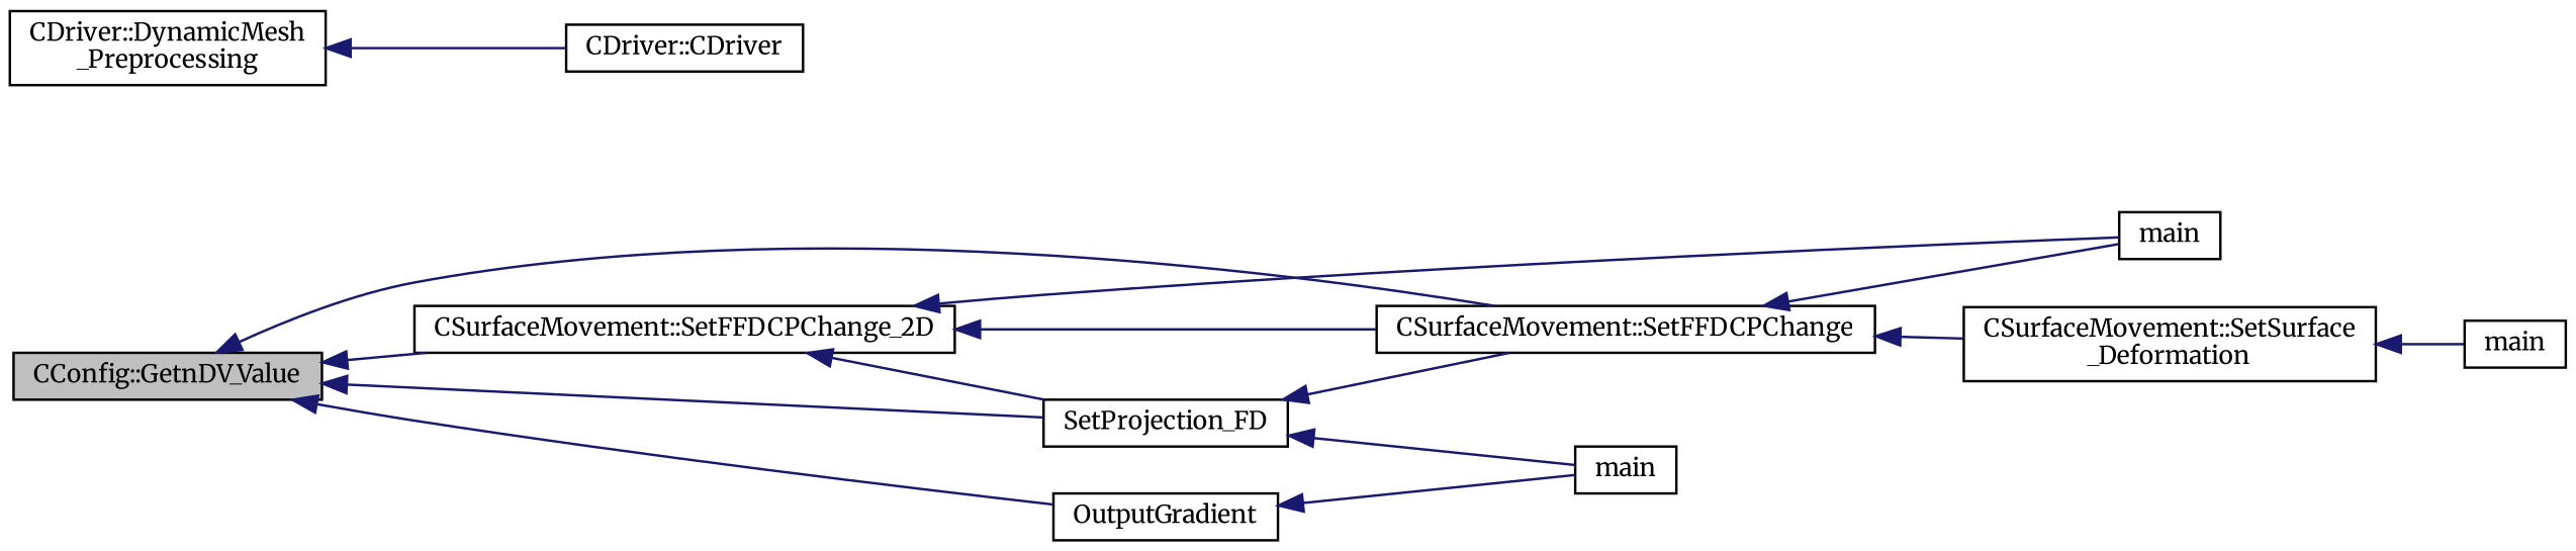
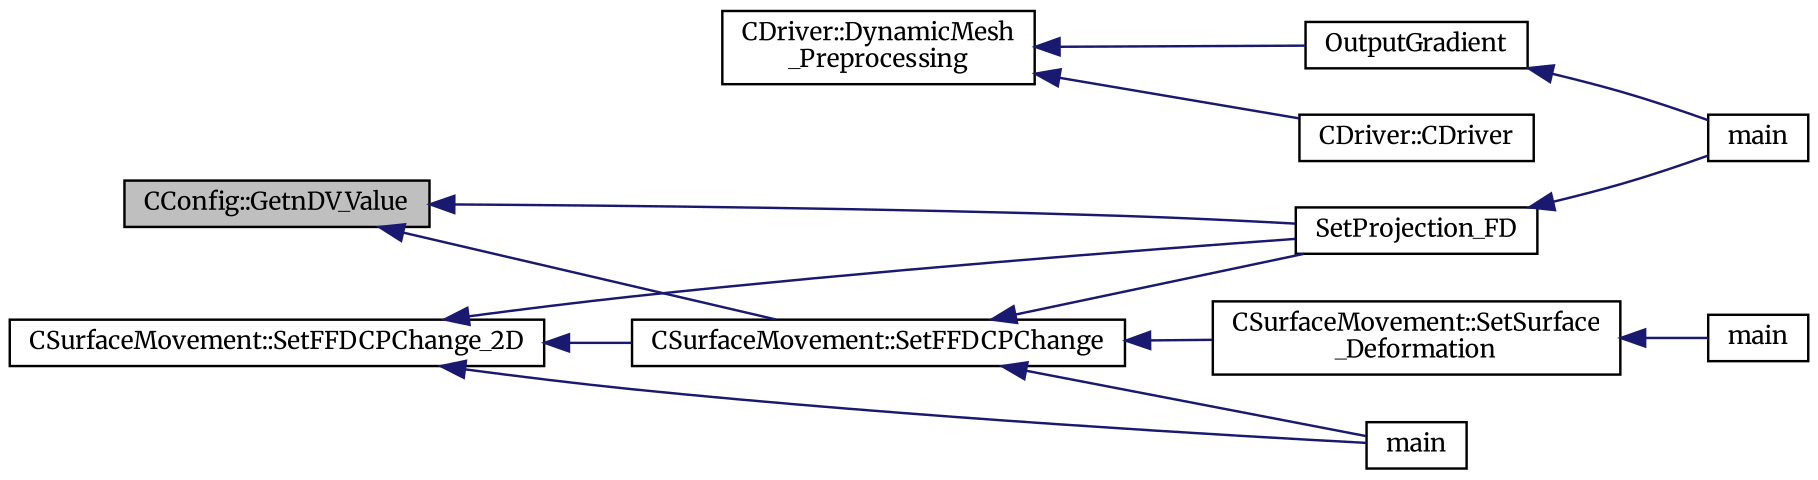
  digraph {
    fontname=Merriweather
    rankdir=LR
    node [color=black fillcolor=white fontname=Merriweather fontsize=10 shape=record style=filled]
    edge [color=midnightblue dir=back fontname=Merriweather fontsize=10 labelfontname=Helvetica labelfontsize=10 style=solid]
    n1 [fillcolor=grey75 fontcolor=black height=0.2 label="CConfig::GetnDV_Value" width=0.4]
    n2 [height=0.2 label="CSurfaceMovement::SetFFDCPChange_2D" width=0.4]
    n3 [height=0.2 label=SetProjection_FD width=0.4]
    n4 [height=0.2 label="CSurfaceMovement::SetFFDCPChange" width=0.4]
    n5 [height=0.2 label=OutputGradient width=0.4]
    n6 [height=0.2 label=main width=0.4]
    n7 [height=0.2 label=main width=0.4]
    n8 [height=0.2 label="CSurfaceMovement::SetSurface\l_Deformation" width=0.4]
    n9 [height=0.2 label="CDriver::DynamicMesh\l_Preprocessing" width=0.4]
    n10 [height=0.2 label="CDriver::CDriver" width=0.4]
    n11 [height=0.2 label=main width=0.4]
-   n1 -> n2
    n1 -> n3
    n1 -> n4
-   n1 -> n5
+   n9 -> n5
    n2 -> n3
    n2 -> n4
    n2 -> n6
    n3 -> n7
-   n3 -> n4
+   n4 -> n3
    n4 -> n6
    n4 -> n8
    n5 -> n7
    n8 -> n11
    n9 -> n10
  }
